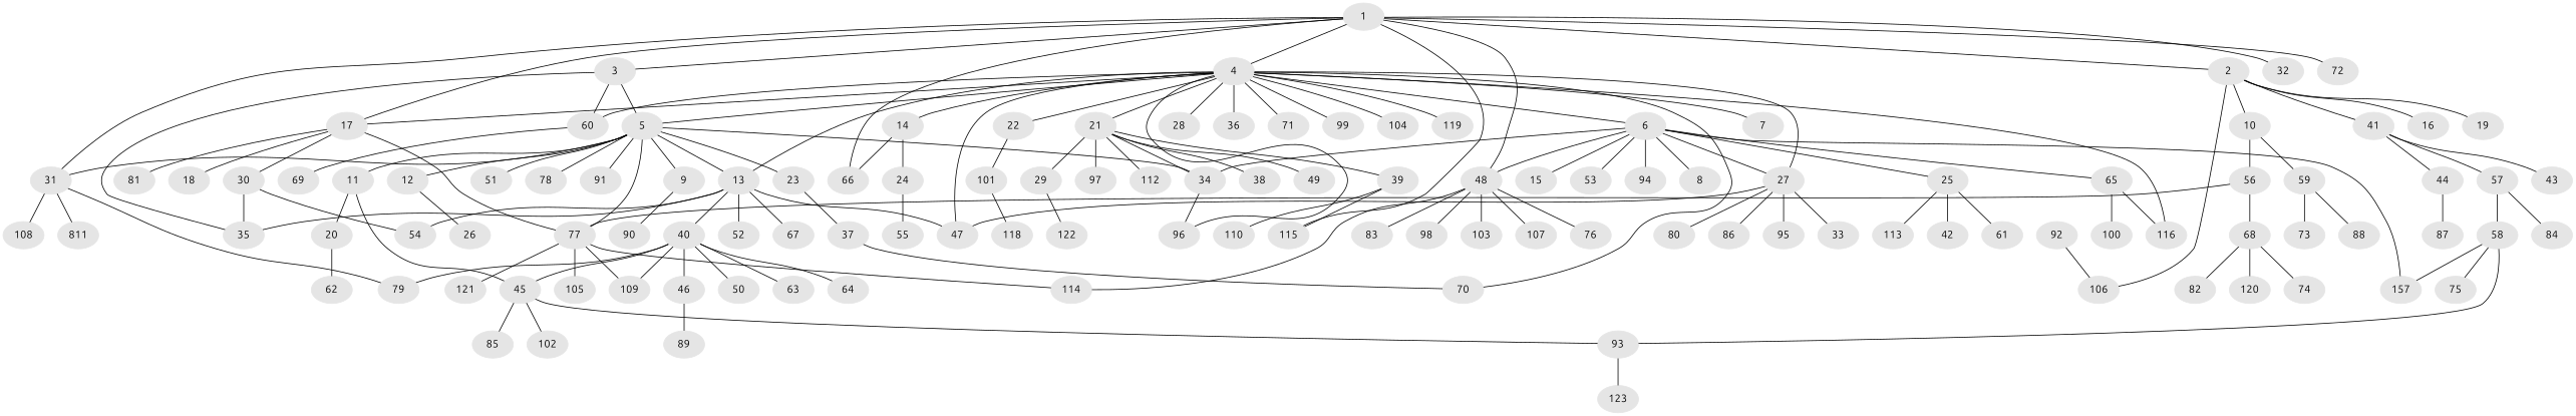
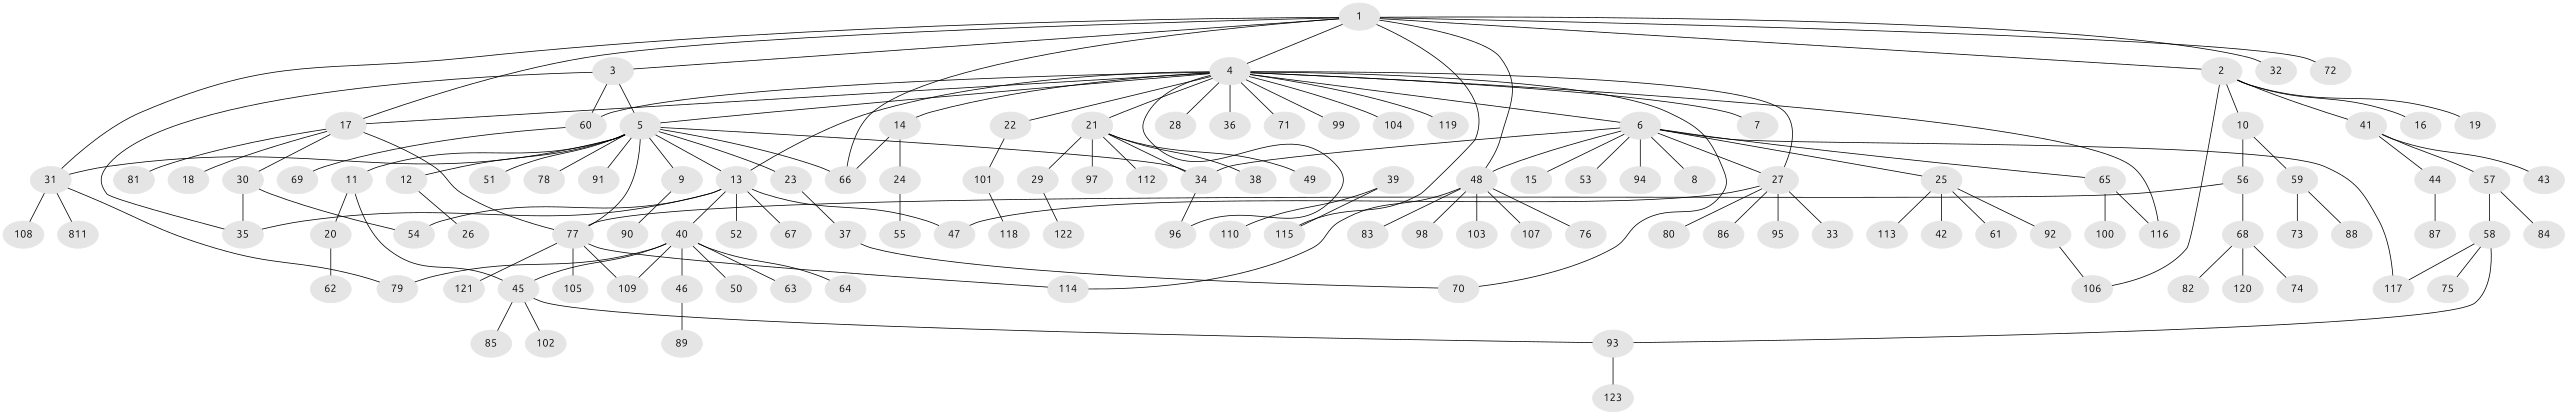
  graph {
    fontname=Ubuntu
    node [color=gray90 fontname=Ubuntu style=filled]
    edge [fontname=Ubuntu]
    1
    2
    3
    4
    17
    31
    32
    48
    66
    72
    115
    10
    16
    19
    41
    106
    5
    35
    60
    6
    7
    13
    14
    21
    22
    27
    28
    36
    47
    70
    71
    96
    99
    104
    116
    119
    77
    18
    30
    81
    79
    108
    n43 [label=811]
    76
    83
    98
    103
    107
    114
    56
    59
    43
    44
    57
    9
    11
    12
    23
    34
    51
    78
    91
    69
    8
    15
    25
    53
    65
    94
-   117 [label=157]
+   117
    40
    52
    54
    67
    24
    29
    38
    39
    49
    97
    112
    101
    33
    80
    86
    95
    90
    20
    45
    26
    37
    109
    105
    121
    42
    61
    92
    113
    100
    68
    73
    88
    62
    85
    93
    102
    46
    50
    63
    64
    55
    122
    110
    118
    89
    87
    58
    84
    123
    74
    82
    120
    75
    1 -- 2
    1 -- 3
    1 -- 4
    1 -- 17
    1 -- 31
    1 -- 32
    1 -- 48
    1 -- 66
    1 -- 72
    1 -- 115
    2 -- 10
    2 -- 16
    2 -- 19
    2 -- 41
    2 -- 106
    3 -- 5
    3 -- 35
    3 -- 60
    4 -- 17
    4 -- 5
    4 -- 60
    4 -- 6
    4 -- 7
    4 -- 13
    4 -- 14
    4 -- 21
    4 -- 22
    4 -- 27
    4 -- 28
    4 -- 36
-   4 -- 47
    4 -- 70
    4 -- 71
    4 -- 96
    4 -- 99
    4 -- 104
    4 -- 116
    4 -- 119
    17 -- 77
    17 -- 18
    17 -- 30
    17 -- 81
    31 -- 79
    31 -- 108
    31 -- n43
    48 -- 76
    48 -- 83
    48 -- 98
    48 -- 103
    48 -- 107
    48 -- 114
    10 -- 56
    10 -- 59
    41 -- 43
    41 -- 44
    41 -- 57
    5 -- 31
+   5 -- 66
    5 -- 13
    5 -- 77
    5 -- 9
    5 -- 11
    5 -- 12
    5 -- 23
    5 -- 34
    5 -- 51
    5 -- 78
    5 -- 91
    60 -- 69
    6 -- 48
    6 -- 27
    6 -- 34
    6 -- 8
    6 -- 15
    6 -- 25
    6 -- 53
    6 -- 65
    6 -- 94
    6 -- 117
    13 -- 35
    13 -- 47
    13 -- 40
    13 -- 52
    13 -- 54
    13 -- 67
    14 -- 66
    14 -- 24
    21 -- 34
    21 -- 29
    21 -- 38
-   21 -- 39
    21 -- 49
    21 -- 97
    21 -- 112
    22 -- 101
    27 -- 47
    27 -- 33
    27 -- 80
    27 -- 86
    27 -- 95
    77 -- 114
    77 -- 109
    77 -- 105
    77 -- 121
    30 -- 35
    30 -- 54
    56 -- 77
    56 -- 68
    59 -- 73
    59 -- 88
    44 -- 87
    57 -- 58
    57 -- 84
    9 -- 90
    11 -- 20
    11 -- 45
    12 -- 26
    23 -- 37
    34 -- 96
    25 -- 42
    25 -- 61
+   25 -- 92
    25 -- 113
    65 -- 116
    65 -- 100
    40 -- 79
    40 -- 45
    40 -- 109
    40 -- 46
    40 -- 50
    40 -- 63
    40 -- 64
    24 -- 55
    29 -- 122
    39 -- 115
    39 -- 110
    101 -- 118
    20 -- 62
    45 -- 85
    45 -- 93
    45 -- 102
    37 -- 70
    92 -- 106
    68 -- 74
    68 -- 82
    68 -- 120
    93 -- 123
    46 -- 89
    58 -- 117
    58 -- 93
    58 -- 75
  }
